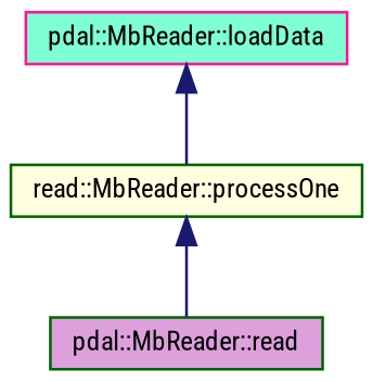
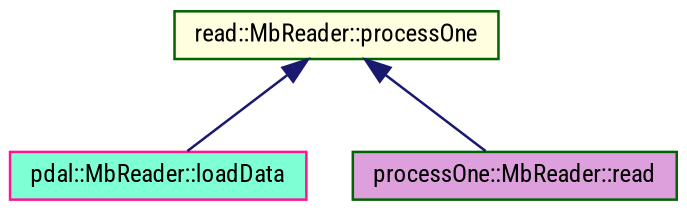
  digraph {
    fontname="Roboto Condensed"
    rankdir=TB
    node [color=darkgreen fontname="Roboto Condensed" fontsize=10 shape=record style=filled]
    edge [color=midnightblue dir=back fontname="Roboto Condensed" fontsize=10 labelfontname=Helvetica labelfontsize=10 style=solid]
    n1 [color=deeppink fillcolor=aquamarine fontcolor=black height=0.2 label="pdal::MbReader::loadData" width=0.4]
    n2 [fillcolor=lightyellow height=0.2 label="read::MbReader::processOne" width=0.4]
-   n3 [fillcolor=plum height=0.2 label="pdal::MbReader::read" width=0.4]
-   n1 -> n2
+   n3 [fillcolor=plum height=0.2 label="processOne::MbReader::read" width=0.4]
+   n2 -> n1
    n2 -> n3
  }
